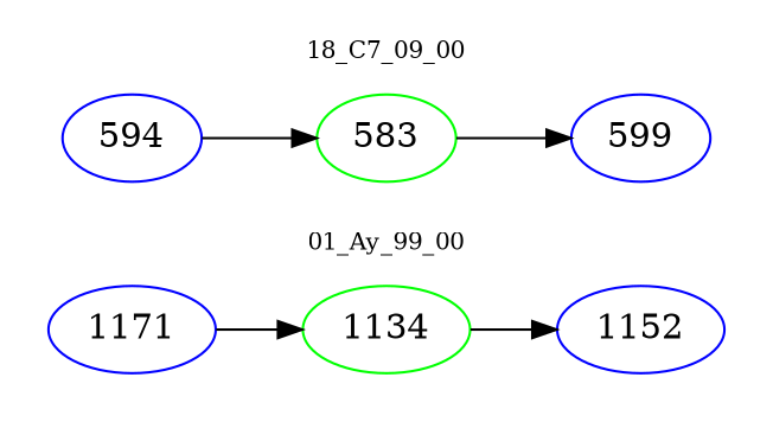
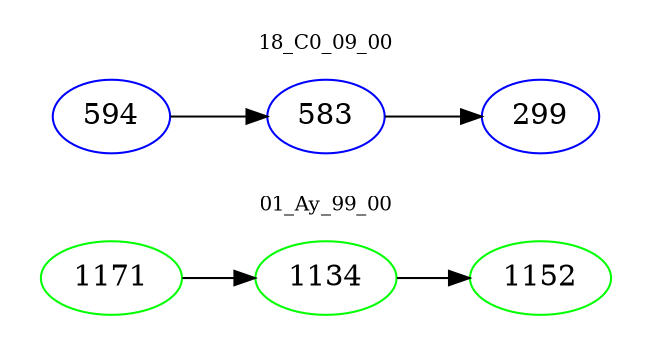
  digraph {
    rankdir=LR
    node [color=blue]
    edge [color=black]
-   n1 [label=1171]
+   n1 [color=green label=1171]
    n2 [color=green label=1134]
-   n3 [label=1152]
+   n3 [color=green label=1152]
    n4 [label=594]
-   n5 [color=green label=583]
-   n6 [label=599]
+   n5 [label=583]
+   n6 [label=299]
    subgraph cluster_1 {
      color=white
      fontsize=10
      label="01_Ay_99_00"
      n1
      n2
      n3
    }
    subgraph cluster_2 {
      color=white
      fontsize=10
-     label="18_C7_09_00"
+     label="18_C0_09_00"
      n4
      n5
      n6
    }
    n1 -> n2
    n2 -> n3
    n4 -> n5
    n5 -> n6
  }
